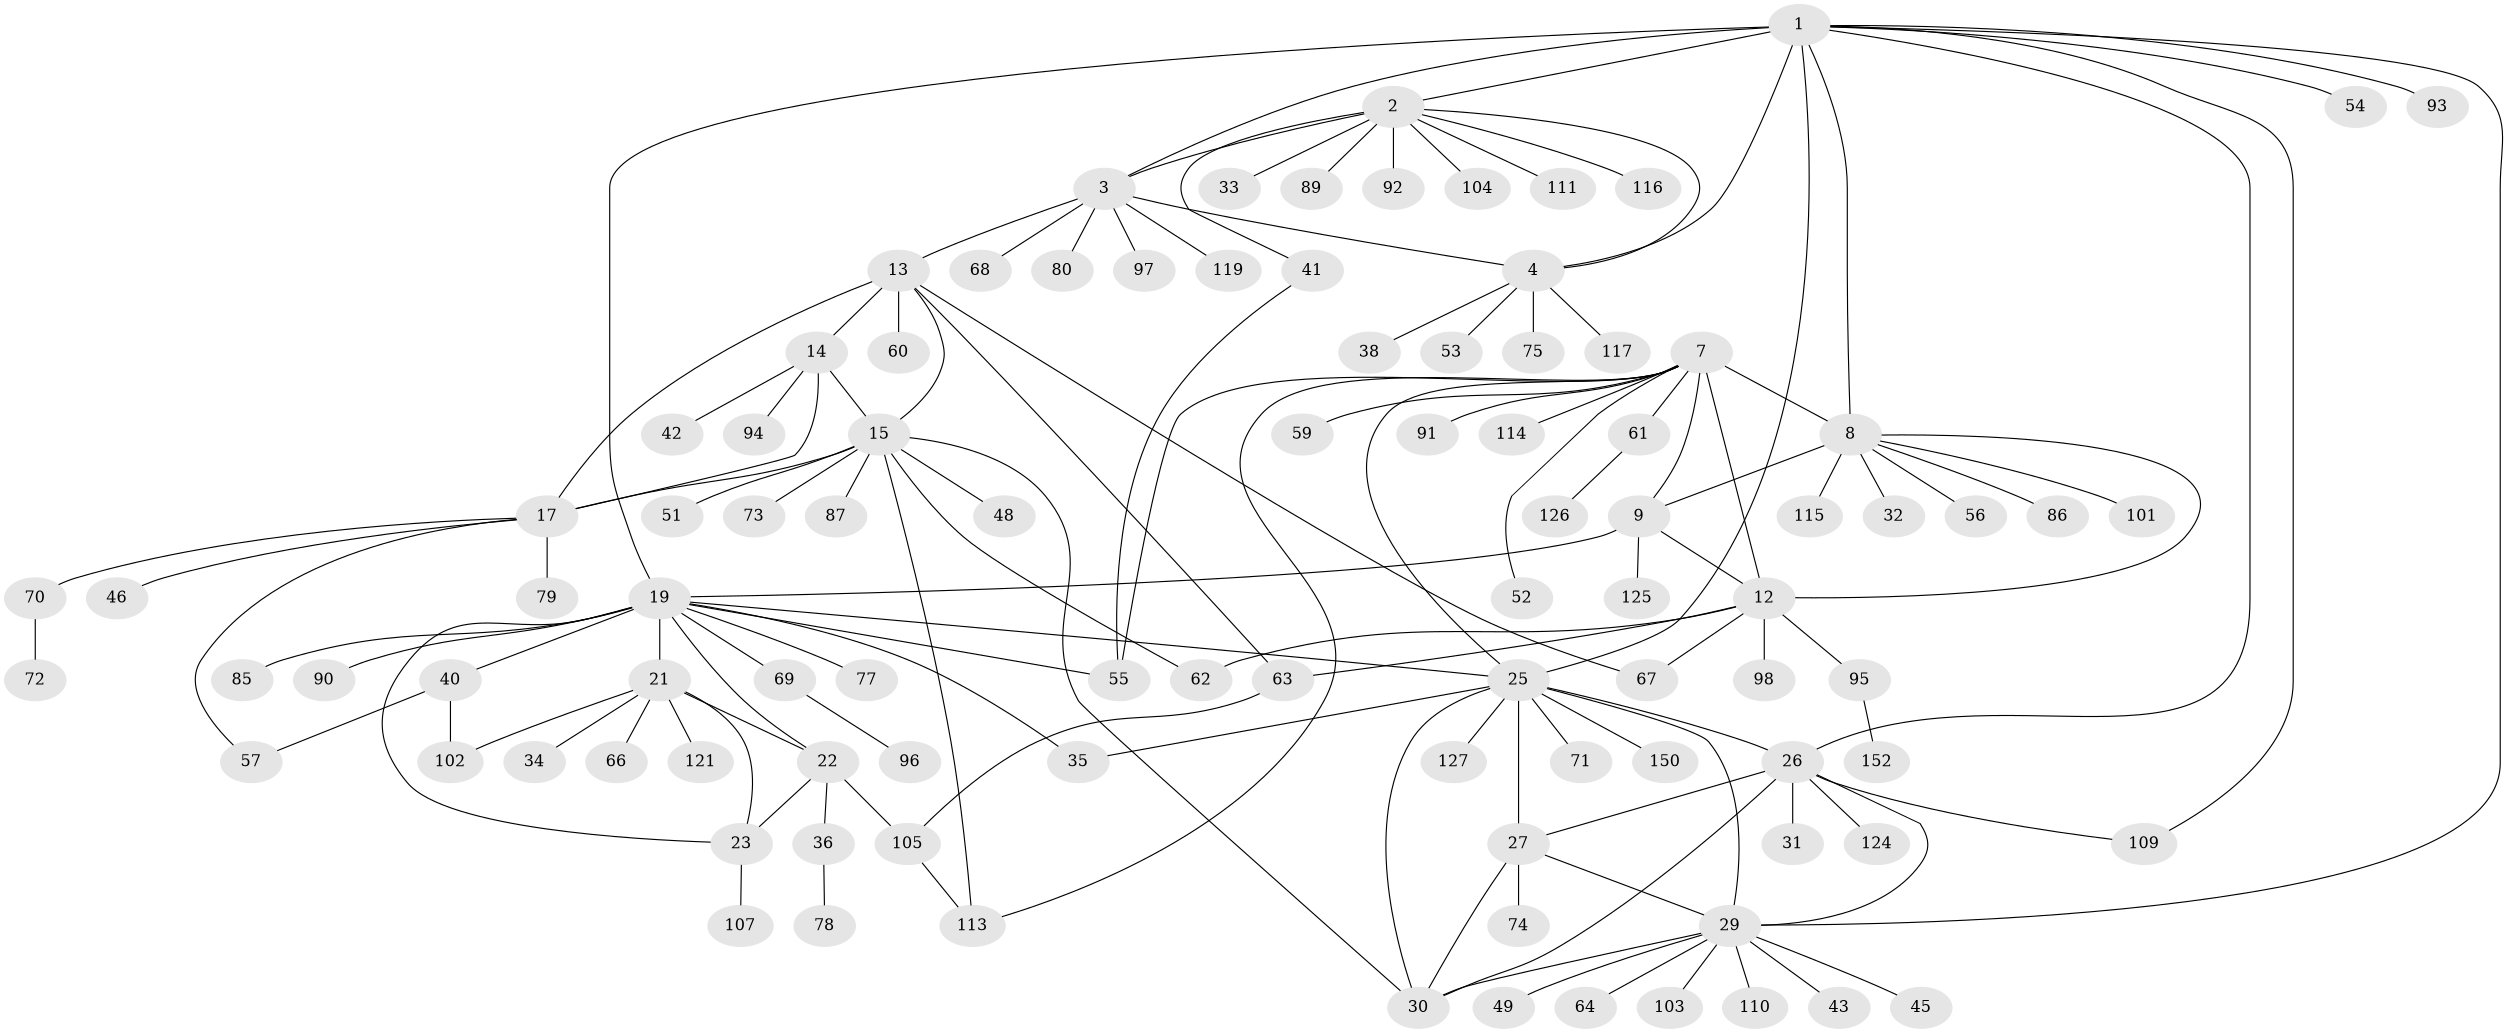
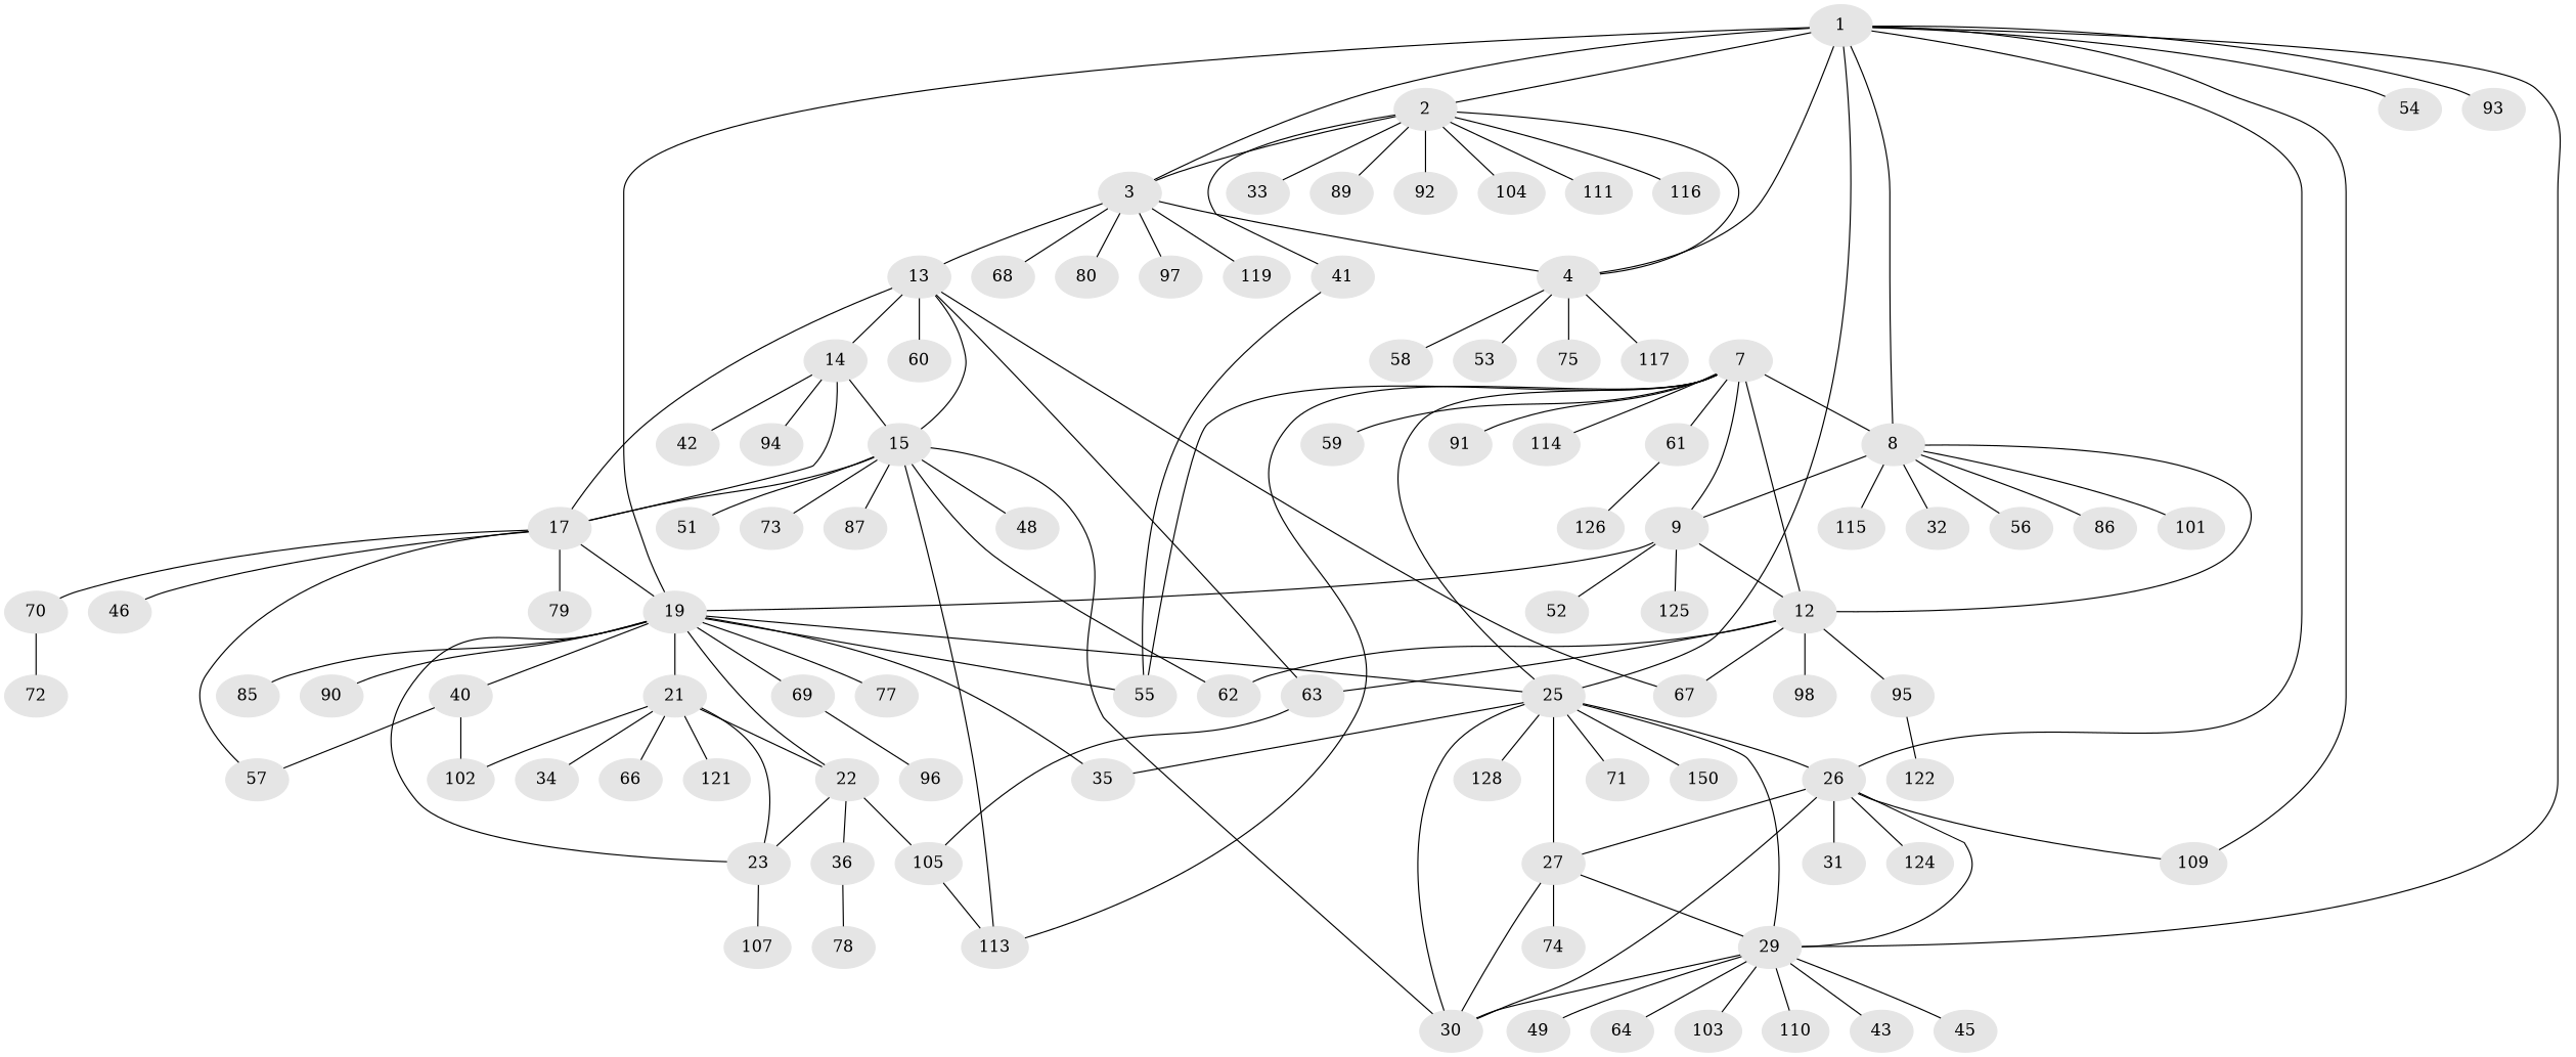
  graph {
    node [color=gray90 style=filled]
    1 [super="+99"]
    2 [super="+5"]
    3 [super="+6"]
    4 [super="+44"]
    8 [super="+11"]
    19 [super="+20"]
    25 [super="+28"]
    26 [super="+76"]
    29 [super="+127"]
    54 [super="+81"]
    93
    109
    33 [super="+83"]
    41 [super="+50"]
    89
    92
    104
    111
    116
    13 [super="+47"]
    68
    80
    97
    119
-   38
+   38 [label=58]
    53
    75
    117
    9 [super="+123"]
    12 [super="+106"]
    32
    56
    86
    101
    115
    40 [super="+84"]
    55 [super="+58"]
    21 [super="+24"]
    22 [super="+39"]
    23 [super="+37"]
    35
    69
    77 [super="+108"]
    85
    90
    30 [super="+82"]
    27 [super="+112"]
    71
    n49 [label=150]
-   128 [label=127]
+   128
    31
    124
    43
    45
    49
    64
    103
    110
    57 [super="+120"]
    102
    15 [super="+18"]
    63
    14 [super="+16"]
    17 [super="+65"]
    60 [super="+88"]
    67
    7 [super="+10"]
    52
    59
    61 [super="+129"]
    91
    113 [super="+130"]
    114
    125
    62
    95
    98
    126
    48
    51
    73
    87
    105
-   122 [label=152]
+   122
    42
    94
    46
    70
    79
    72
    34
    66
    121
    36
    107
    96
    78 [super="+118"]
    74
    1 -- 2 [weight=2]
    1 -- 3 [weight=2]
    1 -- 4
    1 -- 8
    1 -- 19
    1 -- 25
    1 -- 26
    1 -- 29
    1 -- 54
    1 -- 93
    1 -- 109
    2 -- 3 [weight=4]
    2 -- 4 [weight=2]
    2 -- 33
    2 -- 41
    2 -- 89
    2 -- 92
    2 -- 104
    2 -- 111
    2 -- 116
    3 -- 4 [weight=2]
    3 -- 13
    3 -- 68
    3 -- 80
    3 -- 97
    3 -- 119
    4 -- 38
    4 -- 53
    4 -- 75
    4 -- 117
    8 -- 9 [weight=2]
    8 -- 12 [weight=2]
    8 -- 32
    8 -- 56
    8 -- 86
    8 -- 101
    8 -- 115
    19 -- 25
    19 -- 40
    19 -- 55
    19 -- 21 [weight=4]
    19 -- 22 [weight=2]
    19 -- 23 [weight=2]
    19 -- 35
    19 -- 69
    19 -- 77
    19 -- 85
    19 -- 90
    25 -- 26 [weight=2]
    25 -- 29 [weight=2]
    25 -- 35
    25 -- 30 [weight=2]
    25 -- 27 [weight=2]
    25 -- 71
    25 -- n49
    25 -- 128
    26 -- 29
    26 -- 109
    26 -- 30
    26 -- 27
    26 -- 31
    26 -- 124
    29 -- 30
    29 -- 43
    29 -- 45
    29 -- 49
    29 -- 64
    29 -- 103
    29 -- 110
    41 -- 55
    13 -- 15 [weight=2]
    13 -- 63
    13 -- 14 [weight=2]
    13 -- 17
    13 -- 60
    13 -- 67
    9 -- 19
    9 -- 12
    9 -- 125
    12 -- 63
    12 -- 67
    12 -- 62
    12 -- 95
    12 -- 98
    40 -- 57
    40 -- 102
    21 -- 22 [weight=2]
    21 -- 23 [weight=2]
    21 -- 102
    21 -- 34
    21 -- 66
    21 -- 121
    22 -- 23
    22 -- 105
    22 -- 36
    23 -- 107
    69 -- 96
    27 -- 29
    27 -- 30
    27 -- 74
    15 -- 30
    15 -- 17 [weight=2]
    15 -- 113
    15 -- 62
    15 -- 48
    15 -- 51
    15 -- 73
    15 -- 87
    63 -- 105
    14 -- 15 [weight=4]
    14 -- 17 [weight=2]
    14 -- 42
    14 -- 94
+   17 -- 19
    17 -- 57
    17 -- 46
    17 -- 70
    17 -- 79
    7 -- 8 [weight=4]
    7 -- 25
    7 -- 9 [weight=2]
    7 -- 12 [weight=2]
    7 -- 55
-   7 -- 52
+   9 -- 52
    7 -- 59
    7 -- 61
    7 -- 91
    7 -- 113
    7 -- 114
    61 -- 126
    95 -- 122
    105 -- 113
    70 -- 72
    36 -- 78
  }
